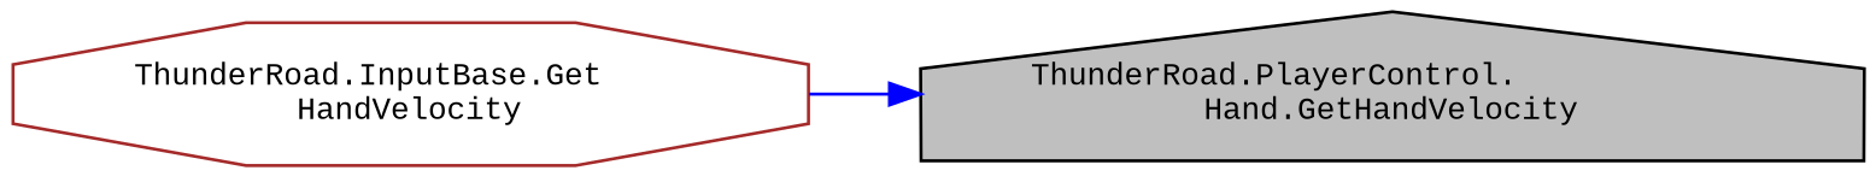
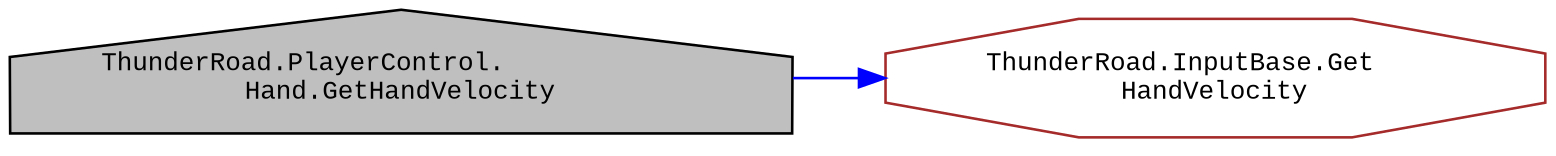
  digraph {
    rankdir=LR
    fontname="Liberation Mono"
    node [fontname="Liberation Mono" fontsize=10 style=filled]
    n1 [color=black fillcolor=grey75 fontcolor=black height=0.2 label="ThunderRoad.PlayerControl.\lHand.GetHandVelocity" shape=house width=0.4]
    n2 [color=brown fillcolor=white height=0.2 label="ThunderRoad.InputBase.Get\lHandVelocity" shape=octagon width=0.4]
-   n2 -> n1 [color=blue fontname="Liberation Mono" fontsize=10 labelfontname=Helvetica labelfontsize=10 style=solid]
+   n1 -> n2 [color=blue fontname="Liberation Mono" fontsize=10 labelfontname=Helvetica labelfontsize=10 style=solid]
  }
